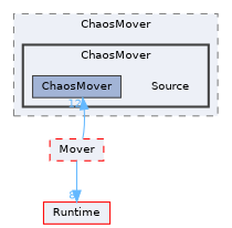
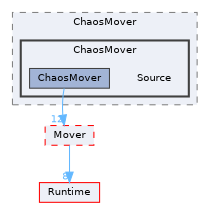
  digraph {
    compound=true
    node [fontname=Helvetica fontsize=10 shape=box color=red fillcolor="#edf0f7" style=filled]
    edge [color=steelblue1 fontcolor=steelblue1 fontname=Helvetica fontsize=10 labeldistance=1.5 labelfontname=Helvetica labelfontsize=10]
    n1 [height=0.2 label=Source shape=plaintext width=0.4 color="" fillcolor="" style=""]
    n2 [color=grey25 fillcolor="#a2b4d6" height=0.2 label=ChaosMover width=0.4]
    n3 [height=0.2 label=Mover style="filled,dashed" width=0.4]
    n4 [height=0.2 label=Runtime width=0.4]
    subgraph cluster_1 {
      bgcolor="#edf0f7"
      fontname=Helvetica
      fontsize=10
      label=ChaosMover
      pencolor=grey50
      style="filled,dashed"
      subgraph cluster_2 {
        bgcolor="#edf0f7"
        fontname=Helvetica
        fontsize=10
        label=ChaosMover
        pencolor=grey25
        style="filled,bold"
        n1
        n2
      }
    }
-   n3 -> n2 [headlabel=12]
+   n2 -> n3 [headlabel=12]
    n3 -> n4 [headlabel=8]
  }
